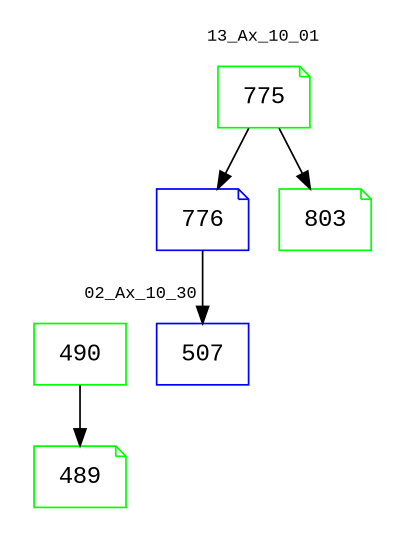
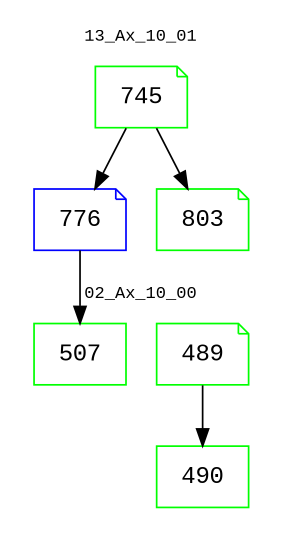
  digraph {
    fontname="Liberation Mono"
    node [color=green fontname="Liberation Mono" shape=note]
    edge [color=black fontname="Liberation Mono"]
    n1 [label=489]
-   n2 [color=blue label=507 shape=box]
+   n2 [label=507 shape=box]
    n3 [label=490 shape=box]
-   n4 [label=775]
+   n4 [label=745]
    n5 [color=blue label=776]
    n6 [label=803]
    subgraph cluster_1 {
      color=white
      fontsize=10
-     label="02_Ax_10_30"
+     label="02_Ax_10_00"
      n1
      n2
      n3
    }
    subgraph cluster_2 {
      color=white
      fontsize=10
      label="13_Ax_10_01"
      n4
      n5
      n6
    }
-   n3 -> n1
+   n1 -> n3
    n4 -> n5
    n4 -> n6
    n5 -> n2
  }
